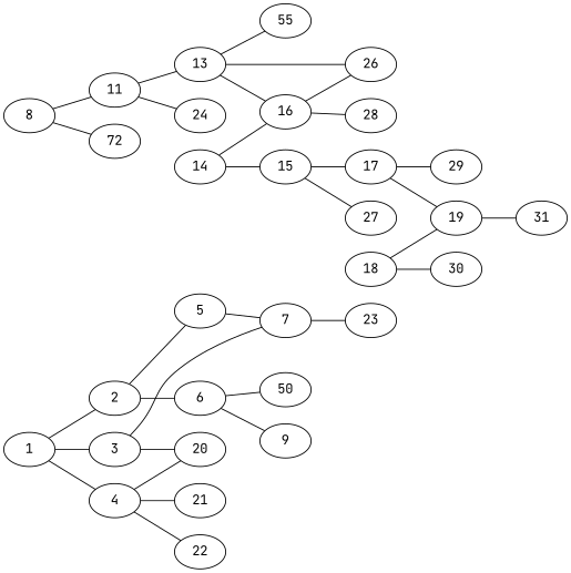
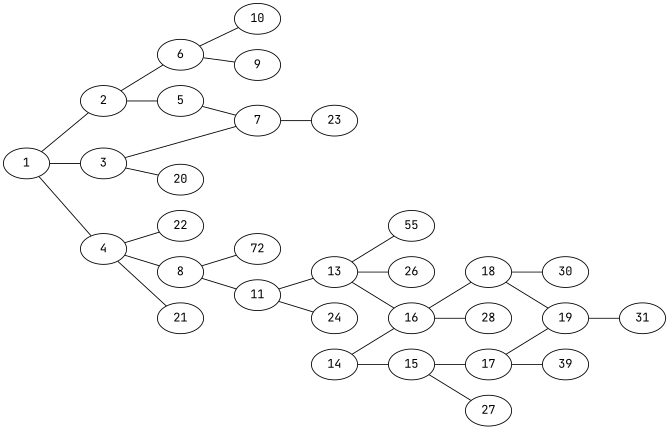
  graph {
    fontname="JetBrains Mono"
    rankdir=LR
    node [chem=C fontname="JetBrains Mono"]
    edge [fontname="JetBrains Mono" valence=1]
    1 [chem=N]
    2
    3
    4
    5 [chem=N]
    6 [chem=N]
    7
    20 [chem=H]
    8
    21 [chem=H]
    22 [chem=H]
    9 [chem=O]
-   10 [chem=O label=50]
+   10 [chem=O]
    23 [chem=H]
    11 [chem=N]
    n16 [chem=O label=72]
    13
    24 [chem=H]
    n19 [chem=H label=55]
    26 [chem=H]
    16
    14
    15
    17
    27 [chem=H]
    18
    28 [chem=H]
    19
-   29 [chem=H]
+   29 [chem=H label=39]
    30 [chem=H]
    31 [chem=H]
    1 -- 2
    1 -- 3
    1 -- 4
    2 -- 5 [valence=2]
    2 -- 6
    3 -- 7 [valence=2]
    3 -- 20
-   4 -- 20
+   4 -- 8
    4 -- 21
    4 -- 22
    5 -- 7
    6 -- 9 [valence=2]
    6 -- 10
    7 -- 23
    8 -- 11
    8 -- n16 [valence=2]
    11 -- 13
    11 -- 24
    13 -- n19
    13 -- 26
    13 -- 16
-   16 -- 26 [valence=2]
+   16 -- 18 [valence=2]
    16 -- 28
    14 -- 16
    14 -- 15 [valence=2]
    15 -- 17
    15 -- 27
    17 -- 19 [valence=2]
    17 -- 29
    18 -- 19
    18 -- 30
    19 -- 31
  }
